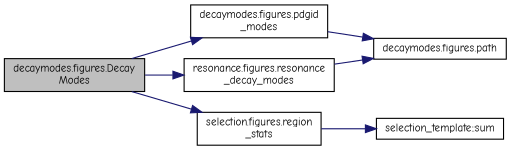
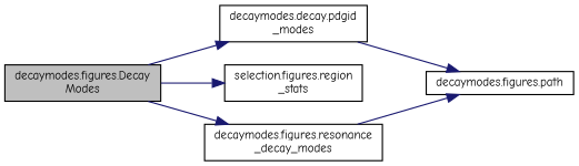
  digraph {
    fontname="Comic Neue"
    rankdir=LR
    node [color=black fillcolor=white fontname="Comic Neue" fontsize=10 shape=record style=filled]
    edge [color=midnightblue fontname="Comic Neue" fontsize=10 labelfontname=Helvetica labelfontsize=10 style=solid]
    n1 [fillcolor=grey75 fontcolor=black height=0.2 label="decaymodes.figures.Decay\lModes" width=0.4]
-   n2 [height=0.2 label="decaymodes.figures.pdgid\l_modes" width=0.4]
+   n2 [height=0.2 label="decaymodes.decay.pdgid\l_modes" width=0.4]
    n3 [height=0.2 label="selection.figures.region\l_stats" width=0.4]
-   n4 [height=0.2 label="resonance.figures.resonance\l_decay_modes" width=0.4]
+   n4 [height=0.2 label="decaymodes.figures.resonance\l_decay_modes" width=0.4]
    n5 [height=0.2 label="decaymodes.figures.path" width=0.4]
-   n6 [height=0.2 label="selection_template::sum" width=0.4]
    n1 -> n2
    n1 -> n3
    n1 -> n4
    n2 -> n5
-   n3 -> n6
    n4 -> n5
  }
